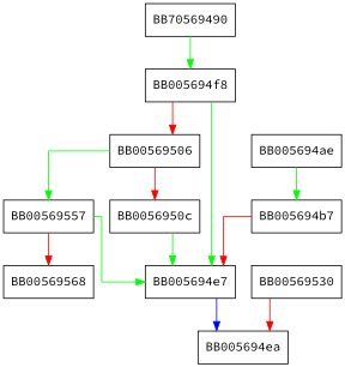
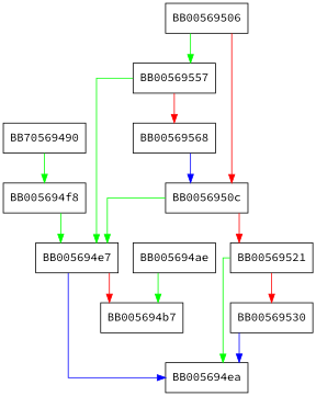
  digraph {
    fontname="Source Code Pro"
    splines=ortho
    node [fontname="Source Code Pro" shape=box]
    edge [color=green fontname="Source Code Pro"]
    n1 [label=BB70569490]
    BB005694f8
    BB005694e7
    BB00569506
    BB005694ea
    BB00569557
    BB0056950c
    BB005694ae
    BB005694b7
    BB00569568
+   BB00569521
    BB00569530
    n1 -> BB005694f8
    BB005694f8 -> BB005694e7
-   BB005694f8 -> BB00569506 [color=red]
    BB005694e7 -> BB005694ea [color=blue]
    BB00569506 -> BB00569557
    BB00569506 -> BB0056950c [color=red]
    BB00569557 -> BB005694e7
    BB00569557 -> BB00569568 [color=red]
    BB0056950c -> BB005694e7
+   BB0056950c -> BB00569521 [color=red]
    BB005694ae -> BB005694b7
-   BB005694b7 -> BB005694e7 [color=red]
-   BB00569530 -> BB005694ea [color=red]
+   BB005694e7 -> BB005694b7 [color=red]
+   BB00569568 -> BB0056950c [color=blue]
+   BB00569521 -> BB005694ea
+   BB00569521 -> BB00569530 [color=red]
+   BB00569530 -> BB005694ea [color=blue]
  }
